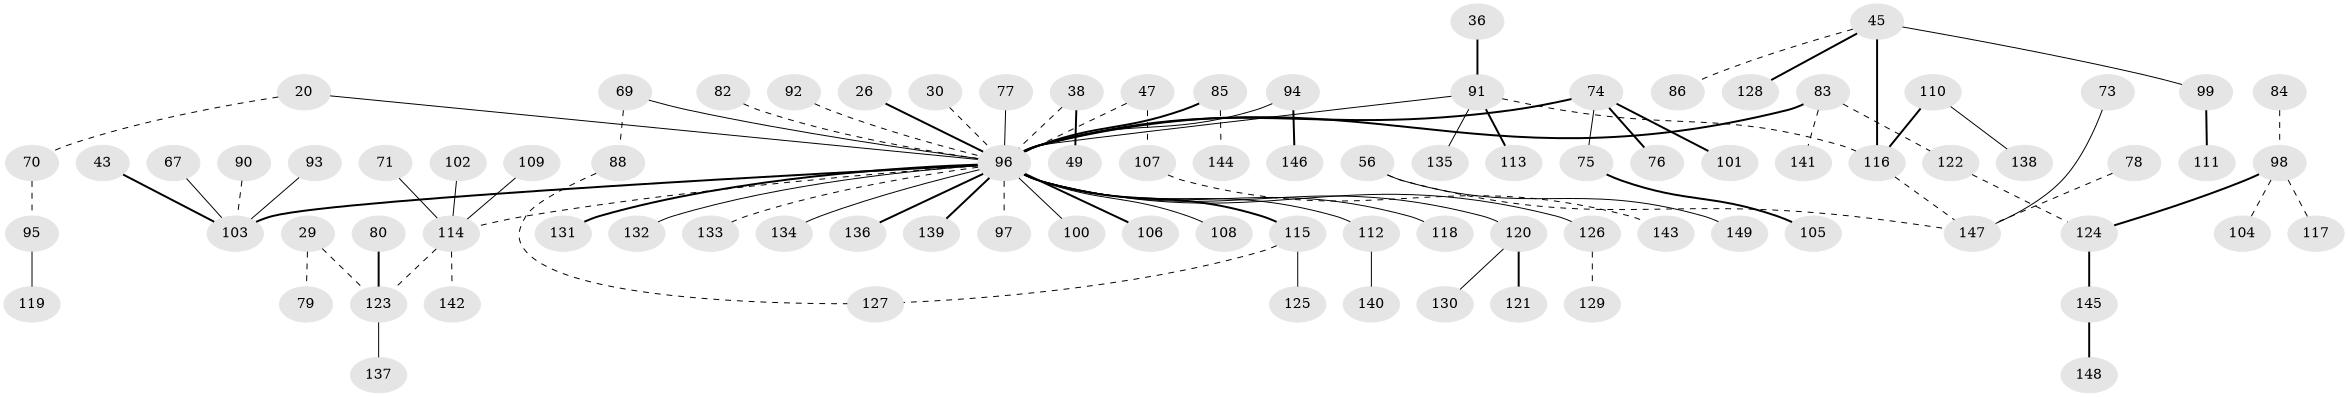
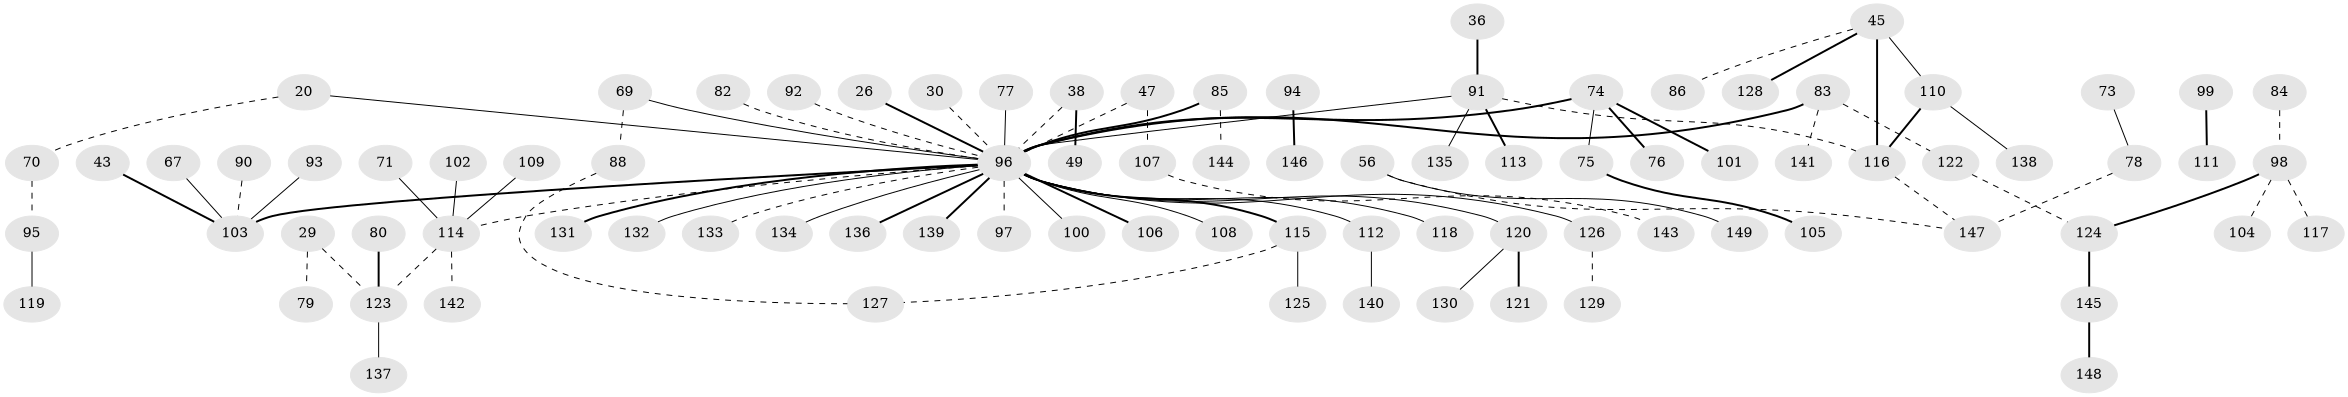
  graph {
    node [color=gray90 style=filled]
    edge [style=dashed]
    20
    70
    96 [super="+59+64+46+55+87"]
    95
    103 [super="+37+48+53+16"]
    114 [super="+66"]
    97
    100
    106
    108
    112 [super="+60"]
    115 [super="+68"]
    118
    120 [super="+81"]
    126
    131
    132
    133
    134
    136
    139
    26
    29
    79
    123 [super="+10+72"]
    137
    30
    91 [super="+13"]
    116 [super="+15+51+52"]
    113
    135
    36
    38
    49
    43
    45
    86
    99
    128
    111
    147 [super="+34"]
    47
    107
    143
    56
    149
    67
    69
    88
    127
    119
    142
    71
    73
    74 [super="+58+62"]
    75 [super="+61+63"]
    76
    101
    105
    77
    78
    80
    82
    83
    122
    141
    124
    98 [super="+89"]
    104
    117
    84
    85
    144
    90
    92
    93
    94
    146
    140
    125
    121
    130
    129
    145
    102
    109
    110
    138
    148
    20 -- 70
    20 -- 96 [style=solid]
    70 -- 95
    96 -- 103 [style=bold weight=2]
    96 -- 114
    96 -- 97
    96 -- 100 [style=solid]
    96 -- 106 [style=bold]
    96 -- 108 [style=solid]
    96 -- 112 [style=solid]
    96 -- 115 [style=bold]
    96 -- 118 [style=solid]
    96 -- 120 [style=solid]
    96 -- 126 [style=solid]
    96 -- 131 [style=bold]
    96 -- 132 [style=solid]
    96 -- 133
    96 -- 134 [style=solid]
    96 -- 136 [style=bold]
    96 -- 139 [style=bold]
    95 -- 119 [style=solid]
    114 -- 123
    114 -- 142
    112 -- 140 [style=solid]
    115 -- 127
    115 -- 125 [style=solid]
    120 -- 121 [style=bold]
    120 -- 130 [style=solid]
    126 -- 129
    26 -- 96 [style=bold]
    29 -- 79
    29 -- 123
    123 -- 137 [style=solid]
    30 -- 96
    91 -- 96 [style=solid]
    91 -- 116
    91 -- 113 [style=bold]
    91 -- 135 [style=solid]
    116 -- 147
    36 -- 91 [style=bold]
    38 -- 96
    38 -- 49 [style=bold]
    43 -- 103 [style=bold]
    45 -- 116 [style=bold]
    45 -- 86
-   45 -- 99 [style=solid]
+   45 -- 110 [style=solid]
    45 -- 128 [style=bold]
    99 -- 111 [style=bold]
    47 -- 96
    47 -- 107
    107 -- 143
    56 -- 147
    56 -- 149 [style=solid]
    67 -- 103 [style=solid]
    69 -- 96 [style=solid]
    69 -- 88
    88 -- 127
    71 -- 114 [style=solid]
-   73 -- 147 [style=solid]
+   73 -- 78 [style=solid]
    74 -- 96 [style=bold]
    74 -- 75 [style=solid]
    74 -- 76 [style=bold]
    74 -- 101 [style=bold]
    75 -- 105 [style=bold]
    77 -- 96 [style=solid]
    78 -- 147
    80 -- 123 [style=bold]
    82 -- 96
    83 -- 96 [style=bold]
    83 -- 122
    83 -- 141
    122 -- 124
    124 -- 145 [style=bold]
    98 -- 124 [style=bold]
    98 -- 104
    98 -- 117
    84 -- 98
    85 -- 96 [style=bold]
    85 -- 144
    90 -- 103
    92 -- 96
    93 -- 103 [style=solid]
-   94 -- 96 [style=solid]
    94 -- 146 [style=bold]
    145 -- 148 [style=bold]
    102 -- 114 [style=solid]
    109 -- 114 [style=solid]
    110 -- 116 [style=bold]
    110 -- 138 [style=solid]
  }
